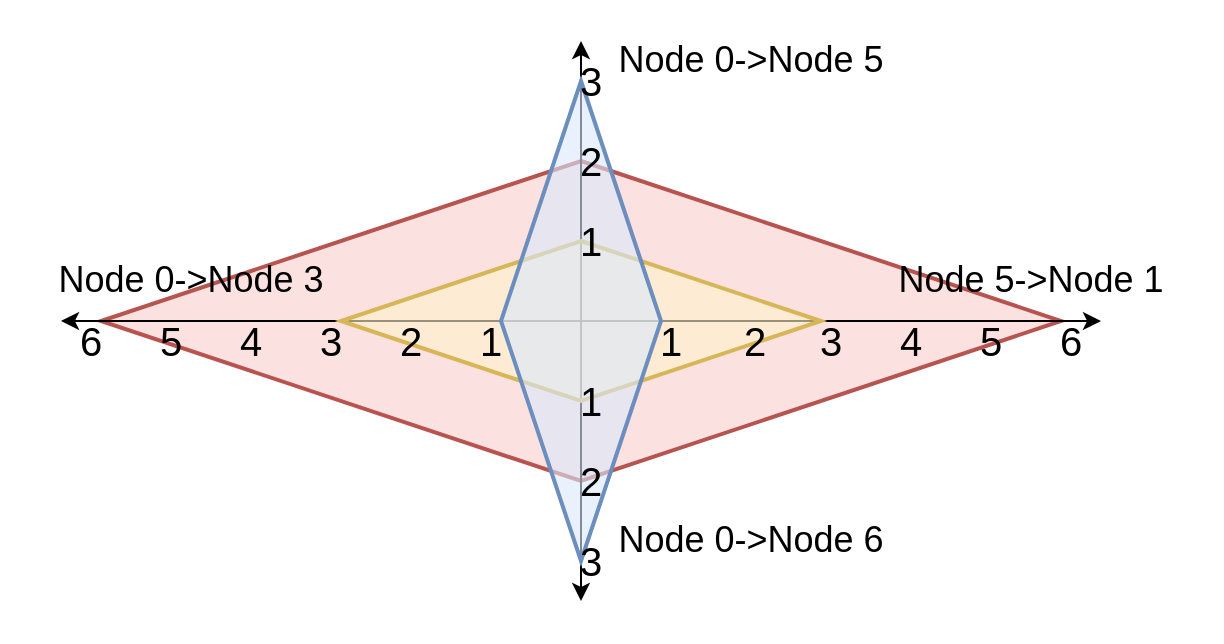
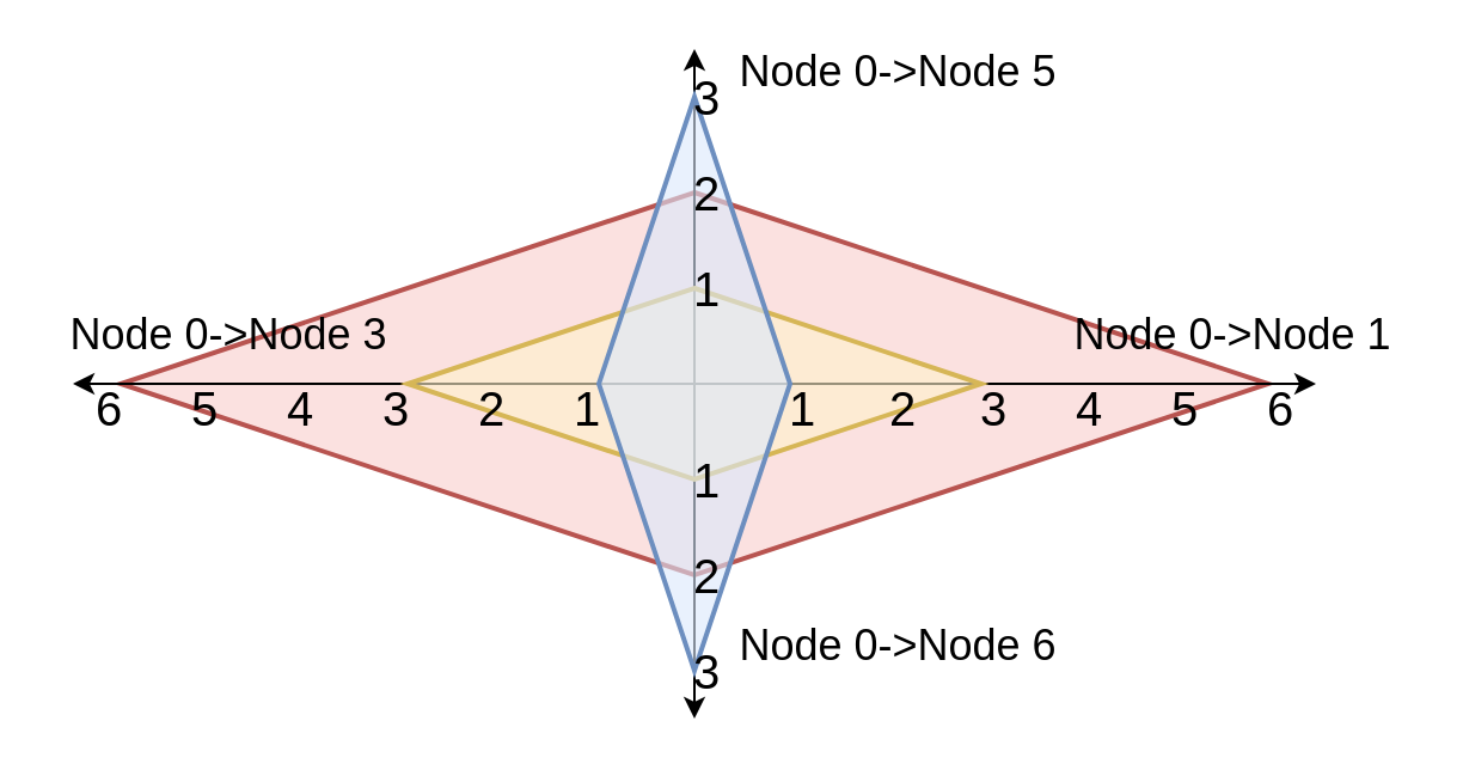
  <mxCell id="0" />
  <mxCell id="1" parent="0" />
  <mxCell id="2" value="" style="rhombus;whiteSpace=wrap;html=1;fillColor=#f8cecc;strokeColor=#b85450;gradientDirection=west;fillOpacity=60;strokeWidth=2;" parent="1" vertex="1"><mxGeometry x="50" y="80" width="480" height="160" as="geometry" /></mxCell>
  <mxCell id="3" value="" style="endArrow=classic;html=1;startArrow=classic;startFill=1;" parent="1" edge="1"><mxGeometry width="50" height="50" relative="1" as="geometry"><mxPoint x="30" y="160" as="sourcePoint" /><mxPoint x="550" y="160" as="targetPoint" /></mxGeometry></mxCell>
  <mxCell id="4" value="" style="endArrow=classic;html=1;startArrow=classic;startFill=1;" parent="1" edge="1"><mxGeometry width="50" height="50" relative="1" as="geometry"><mxPoint x="290" y="300" as="sourcePoint" /><mxPoint x="290" y="20" as="targetPoint" /></mxGeometry></mxCell>
  <mxCell id="5" value="" style="rhombus;whiteSpace=wrap;html=1;fillColor=#fff2cc;strokeColor=#d6b656;gradientColor=none;gradientDirection=west;fillOpacity=60;strokeWidth=2;" parent="1" vertex="1"><mxGeometry x="170" y="120" width="240" height="80" as="geometry" /></mxCell>
  <mxCell id="6" value="" style="rhombus;whiteSpace=wrap;html=1;fillColor=#dae8fc;strokeColor=#6c8ebf;gradientDirection=west;fillOpacity=60;strokeWidth=2;" parent="1" vertex="1"><mxGeometry x="250" y="40" width="80" height="240" as="geometry" /></mxCell>
  <mxCell id="7" value="&lt;font style=&quot;font-size: 20px&quot;&gt;1&lt;/font&gt;" style="text;html=1;align=center;verticalAlign=middle;resizable=0;points=[];autosize=1;" parent="1" vertex="1"><mxGeometry x="320" y="160" width="30" height="20" as="geometry" /></mxCell>
  <mxCell id="8" value="&lt;font style=&quot;font-size: 20px&quot;&gt;2&lt;/font&gt;" style="text;html=1;align=center;verticalAlign=middle;resizable=0;points=[];autosize=1;" parent="1" vertex="1"><mxGeometry x="362" y="160" width="30" height="20" as="geometry" /></mxCell>
  <mxCell id="9" value="&lt;font style=&quot;font-size: 20px&quot;&gt;3&lt;/font&gt;" style="text;html=1;align=center;verticalAlign=middle;resizable=0;points=[];autosize=1;" parent="1" vertex="1"><mxGeometry x="400" y="160" width="30" height="20" as="geometry" /></mxCell>
  <mxCell id="10" value="&lt;font style=&quot;font-size: 20px&quot;&gt;4&lt;/font&gt;" style="text;html=1;align=center;verticalAlign=middle;resizable=0;points=[];autosize=1;" parent="1" vertex="1"><mxGeometry x="440" y="160" width="30" height="20" as="geometry" /></mxCell>
  <mxCell id="11" value="&lt;font style=&quot;font-size: 20px&quot;&gt;5&lt;/font&gt;" style="text;html=1;align=center;verticalAlign=middle;resizable=0;points=[];autosize=1;" parent="1" vertex="1"><mxGeometry x="480" y="160" width="30" height="20" as="geometry" /></mxCell>
  <mxCell id="12" value="&lt;font style=&quot;font-size: 20px&quot;&gt;6&lt;/font&gt;" style="text;html=1;align=center;verticalAlign=middle;resizable=0;points=[];autosize=1;" parent="1" vertex="1"><mxGeometry x="520" y="160" width="30" height="20" as="geometry" /></mxCell>
  <mxCell id="13" value="&lt;font style=&quot;font-size: 20px&quot;&gt;1&lt;/font&gt;" style="text;html=1;align=center;verticalAlign=middle;resizable=0;points=[];autosize=1;" parent="1" vertex="1"><mxGeometry x="280" y="110" width="30" height="20" as="geometry" /></mxCell>
  <mxCell id="14" value="&lt;font style=&quot;font-size: 20px&quot;&gt;2&lt;/font&gt;" style="text;html=1;align=center;verticalAlign=middle;resizable=0;points=[];autosize=1;" parent="1" vertex="1"><mxGeometry x="280" y="70" width="30" height="20" as="geometry" /></mxCell>
  <mxCell id="15" value="&lt;font style=&quot;font-size: 20px&quot;&gt;3&lt;/font&gt;" style="text;html=1;align=center;verticalAlign=middle;resizable=0;points=[];autosize=1;" parent="1" vertex="1"><mxGeometry x="280" y="30" width="30" height="20" as="geometry" /></mxCell>
- <mxCell id="16" value="&lt;font style=&quot;font-size: 18px&quot;&gt;Node 5-&amp;gt;Node 1&lt;/font&gt;" style="text;html=1;align=center;verticalAlign=middle;resizable=0;points=[];autosize=1;" parent="1" vertex="1"><mxGeometry x="440" y="130" width="150" height="20" as="geometry" /></mxCell>
+ <mxCell id="16" value="&lt;font style=&quot;font-size: 18px&quot;&gt;Node 0-&amp;gt;Node 1&lt;/font&gt;" style="text;html=1;align=center;verticalAlign=middle;resizable=0;points=[];autosize=1;" parent="1" vertex="1"><mxGeometry x="440" y="130" width="150" height="20" as="geometry" /></mxCell>
  <mxCell id="17" value="&lt;font style=&quot;font-size: 18px&quot;&gt;Node 0-&amp;gt;Node 6&lt;/font&gt;" style="text;html=1;align=center;verticalAlign=middle;resizable=0;points=[];autosize=1;" parent="1" vertex="1"><mxGeometry x="300" y="260" width="150" height="20" as="geometry" /></mxCell>
  <mxCell id="18" value="&lt;font style=&quot;font-size: 18px&quot;&gt;Node 0-&amp;gt;Node 3&lt;/font&gt;" style="text;html=1;align=center;verticalAlign=middle;resizable=0;points=[];autosize=1;" parent="1" vertex="1"><mxGeometry x="20" y="130" width="150" height="20" as="geometry" /></mxCell>
  <mxCell id="19" value="&lt;font style=&quot;font-size: 18px&quot;&gt;Node 0-&amp;gt;Node 5&lt;/font&gt;" style="text;html=1;align=center;verticalAlign=middle;resizable=0;points=[];autosize=1;" parent="1" vertex="1"><mxGeometry x="300" y="20" width="150" height="20" as="geometry" /></mxCell>
  <mxCell id="20" value="&lt;font style=&quot;font-size: 20px&quot;&gt;1&lt;/font&gt;" style="text;html=1;align=center;verticalAlign=middle;resizable=0;points=[];autosize=1;" vertex="1" parent="1"><mxGeometry x="230" y="160" width="30" height="20" as="geometry" /></mxCell>
  <mxCell id="21" value="&lt;font style=&quot;font-size: 20px&quot;&gt;2&lt;/font&gt;" style="text;html=1;align=center;verticalAlign=middle;resizable=0;points=[];autosize=1;" vertex="1" parent="1"><mxGeometry x="190" y="160" width="30" height="20" as="geometry" /></mxCell>
  <mxCell id="22" value="&lt;font style=&quot;font-size: 20px&quot;&gt;3&lt;/font&gt;" style="text;html=1;align=center;verticalAlign=middle;resizable=0;points=[];autosize=1;" vertex="1" parent="1"><mxGeometry x="150" y="160" width="30" height="20" as="geometry" /></mxCell>
  <mxCell id="23" value="&lt;font style=&quot;font-size: 20px&quot;&gt;4&lt;/font&gt;" style="text;html=1;align=center;verticalAlign=middle;resizable=0;points=[];autosize=1;" vertex="1" parent="1"><mxGeometry x="110" y="160" width="30" height="20" as="geometry" /></mxCell>
  <mxCell id="24" value="&lt;font style=&quot;font-size: 20px&quot;&gt;5&lt;/font&gt;" style="text;html=1;align=center;verticalAlign=middle;resizable=0;points=[];autosize=1;" vertex="1" parent="1"><mxGeometry x="70" y="160" width="30" height="20" as="geometry" /></mxCell>
  <mxCell id="25" value="&lt;font style=&quot;font-size: 20px&quot;&gt;6&lt;/font&gt;" style="text;html=1;align=center;verticalAlign=middle;resizable=0;points=[];autosize=1;" vertex="1" parent="1"><mxGeometry x="30" y="160" width="30" height="20" as="geometry" /></mxCell>
  <mxCell id="26" value="&lt;font style=&quot;font-size: 20px&quot;&gt;1&lt;/font&gt;" style="text;html=1;align=center;verticalAlign=middle;resizable=0;points=[];autosize=1;" vertex="1" parent="1"><mxGeometry x="280" y="190" width="30" height="20" as="geometry" /></mxCell>
  <mxCell id="27" value="&lt;font style=&quot;font-size: 20px&quot;&gt;2&lt;/font&gt;" style="text;html=1;align=center;verticalAlign=middle;resizable=0;points=[];autosize=1;" vertex="1" parent="1"><mxGeometry x="280" y="230" width="30" height="20" as="geometry" /></mxCell>
  <mxCell id="28" value="&lt;font style=&quot;font-size: 20px&quot;&gt;3&lt;/font&gt;" style="text;html=1;align=center;verticalAlign=middle;resizable=0;points=[];autosize=1;" vertex="1" parent="1"><mxGeometry x="280" y="270" width="30" height="20" as="geometry" /></mxCell>
